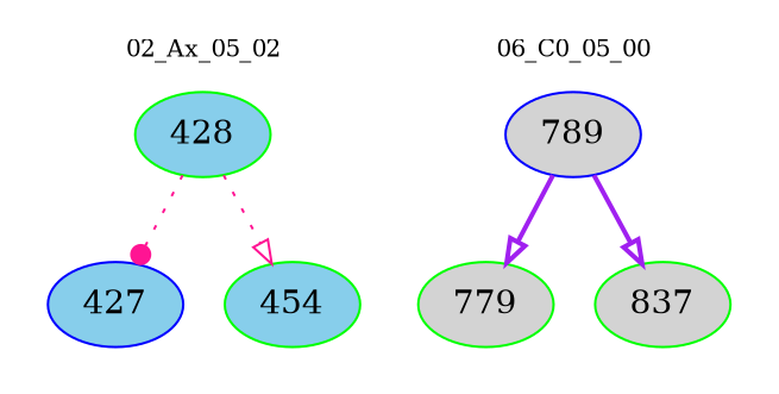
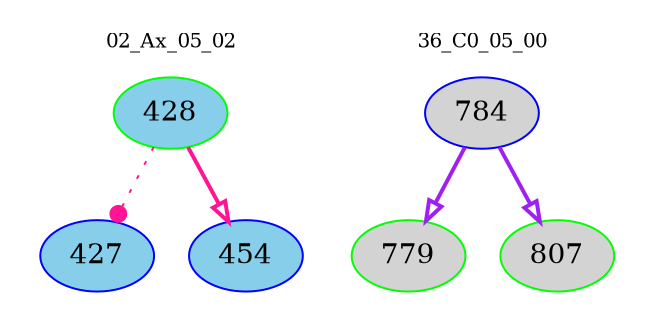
  digraph {
    node [color=green fillcolor=skyblue style=filled]
    edge [arrowhead=onormal color=deeppink style=dotted]
    n1 [label=428]
    n2 [color=blue label=427]
-   n3 [label=454]
-   n4 [color=blue fillcolor=lightgrey label=789]
+   n3 [color=blue label=454]
+   n4 [color=blue fillcolor=lightgrey label=784]
    n5 [fillcolor=lightgrey label=779]
-   n6 [fillcolor=lightgrey label=837]
+   n6 [fillcolor=lightgrey label=807]
    subgraph cluster_1 {
      color=white
      fontsize=10
      label="02_Ax_05_02"
      n1
      n2
      n3
    }
    subgraph cluster_2 {
      color=white
      fontsize=10
-     label="06_C0_05_00"
+     label="36_C0_05_00"
      n4
      n5
      n6
    }
    n1 -> n2 [arrowhead=dot]
-   n1 -> n3
+   n1 -> n3 [style=bold]
    n4 -> n5 [color=purple style=bold]
    n4 -> n6 [color=purple style=bold]
  }
